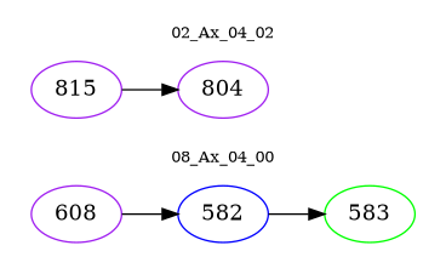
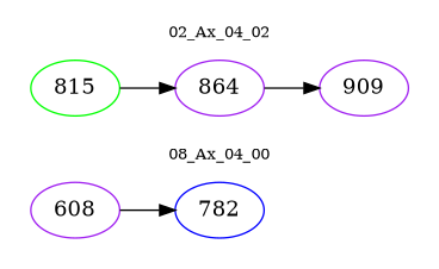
  digraph {
    rankdir=LR
    node [color=purple]
    edge [color=black]
-   n1 [color=blue label=582]
-   n2 [color=green label=583]
+   n1 [color=blue label=782]
    n3 [label=608]
-   n4 [label=804]
-   n5 [label=815]
+   n4 [label=864]
+   n5 [color=green label=815]
+   n6 [label=909]
    subgraph cluster_1 {
      color=white
      fontsize=10
      label="08_Ax_04_00"
      n1
-     n2
      n3
    }
    subgraph cluster_2 {
      color=white
      fontsize=10
      label="02_Ax_04_02"
      n4
      n5
+     n6
    }
-   n1 -> n2
    n3 -> n1
+   n4 -> n6
    n5 -> n4
  }
